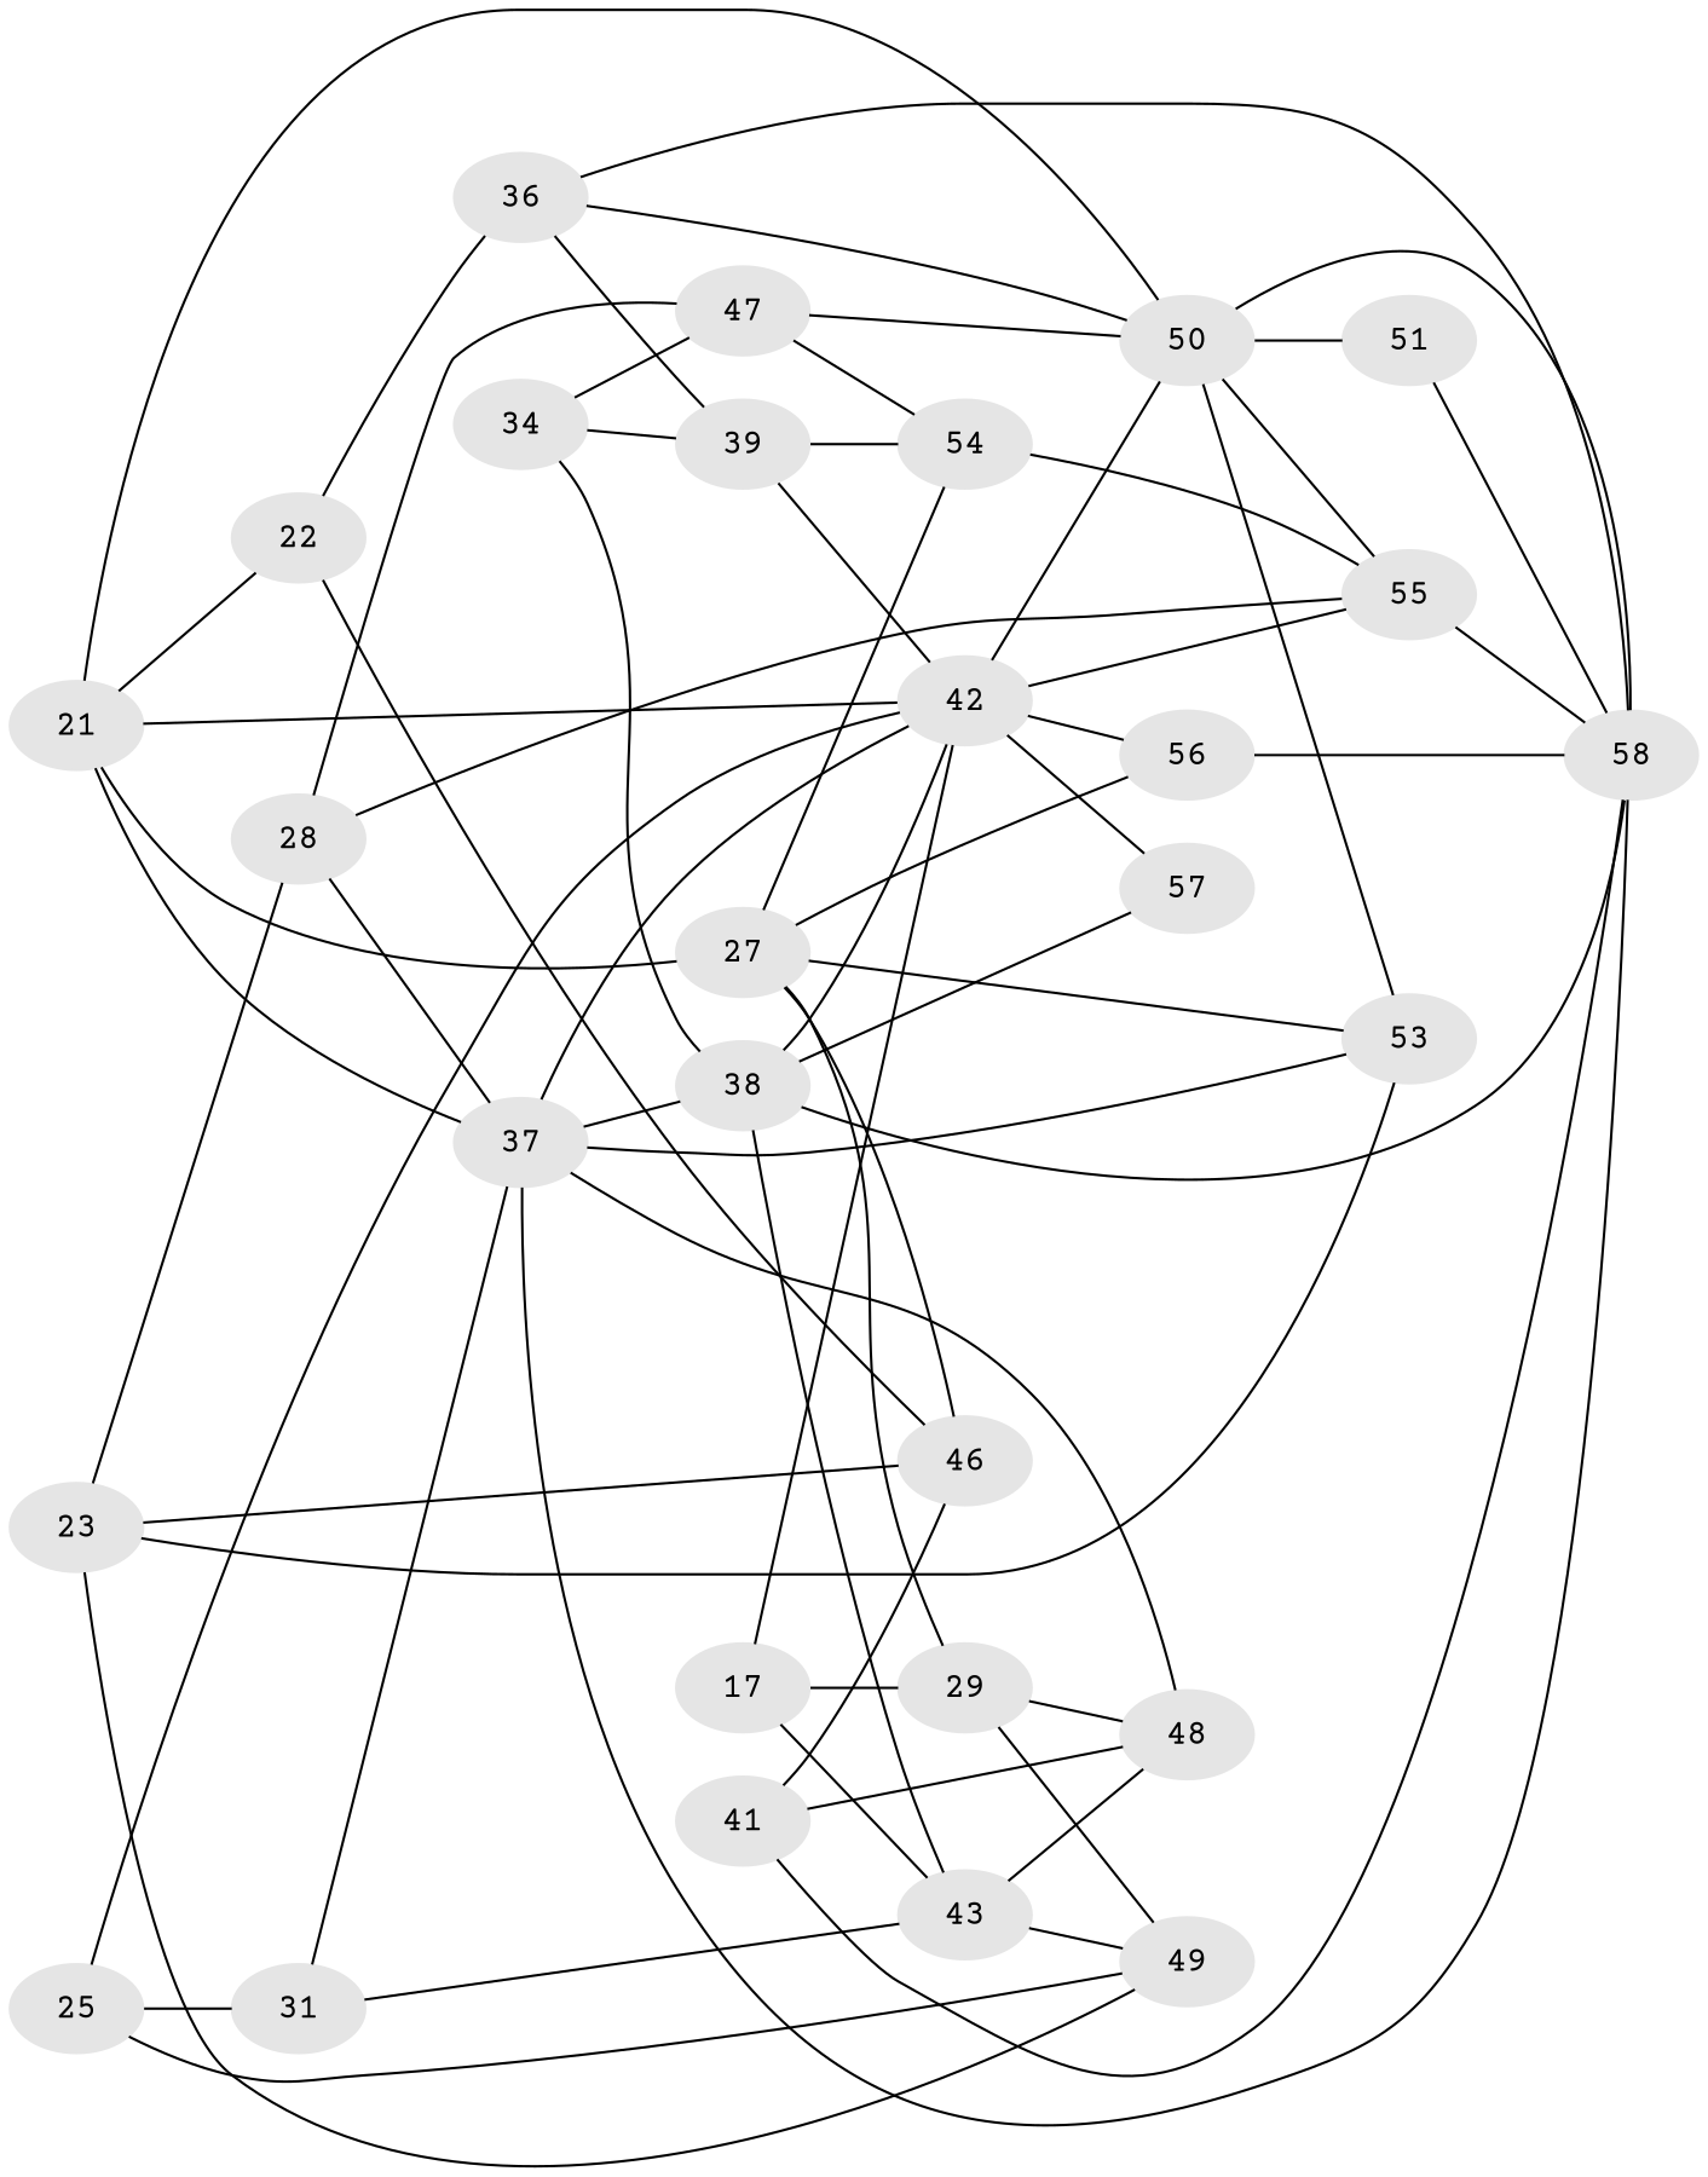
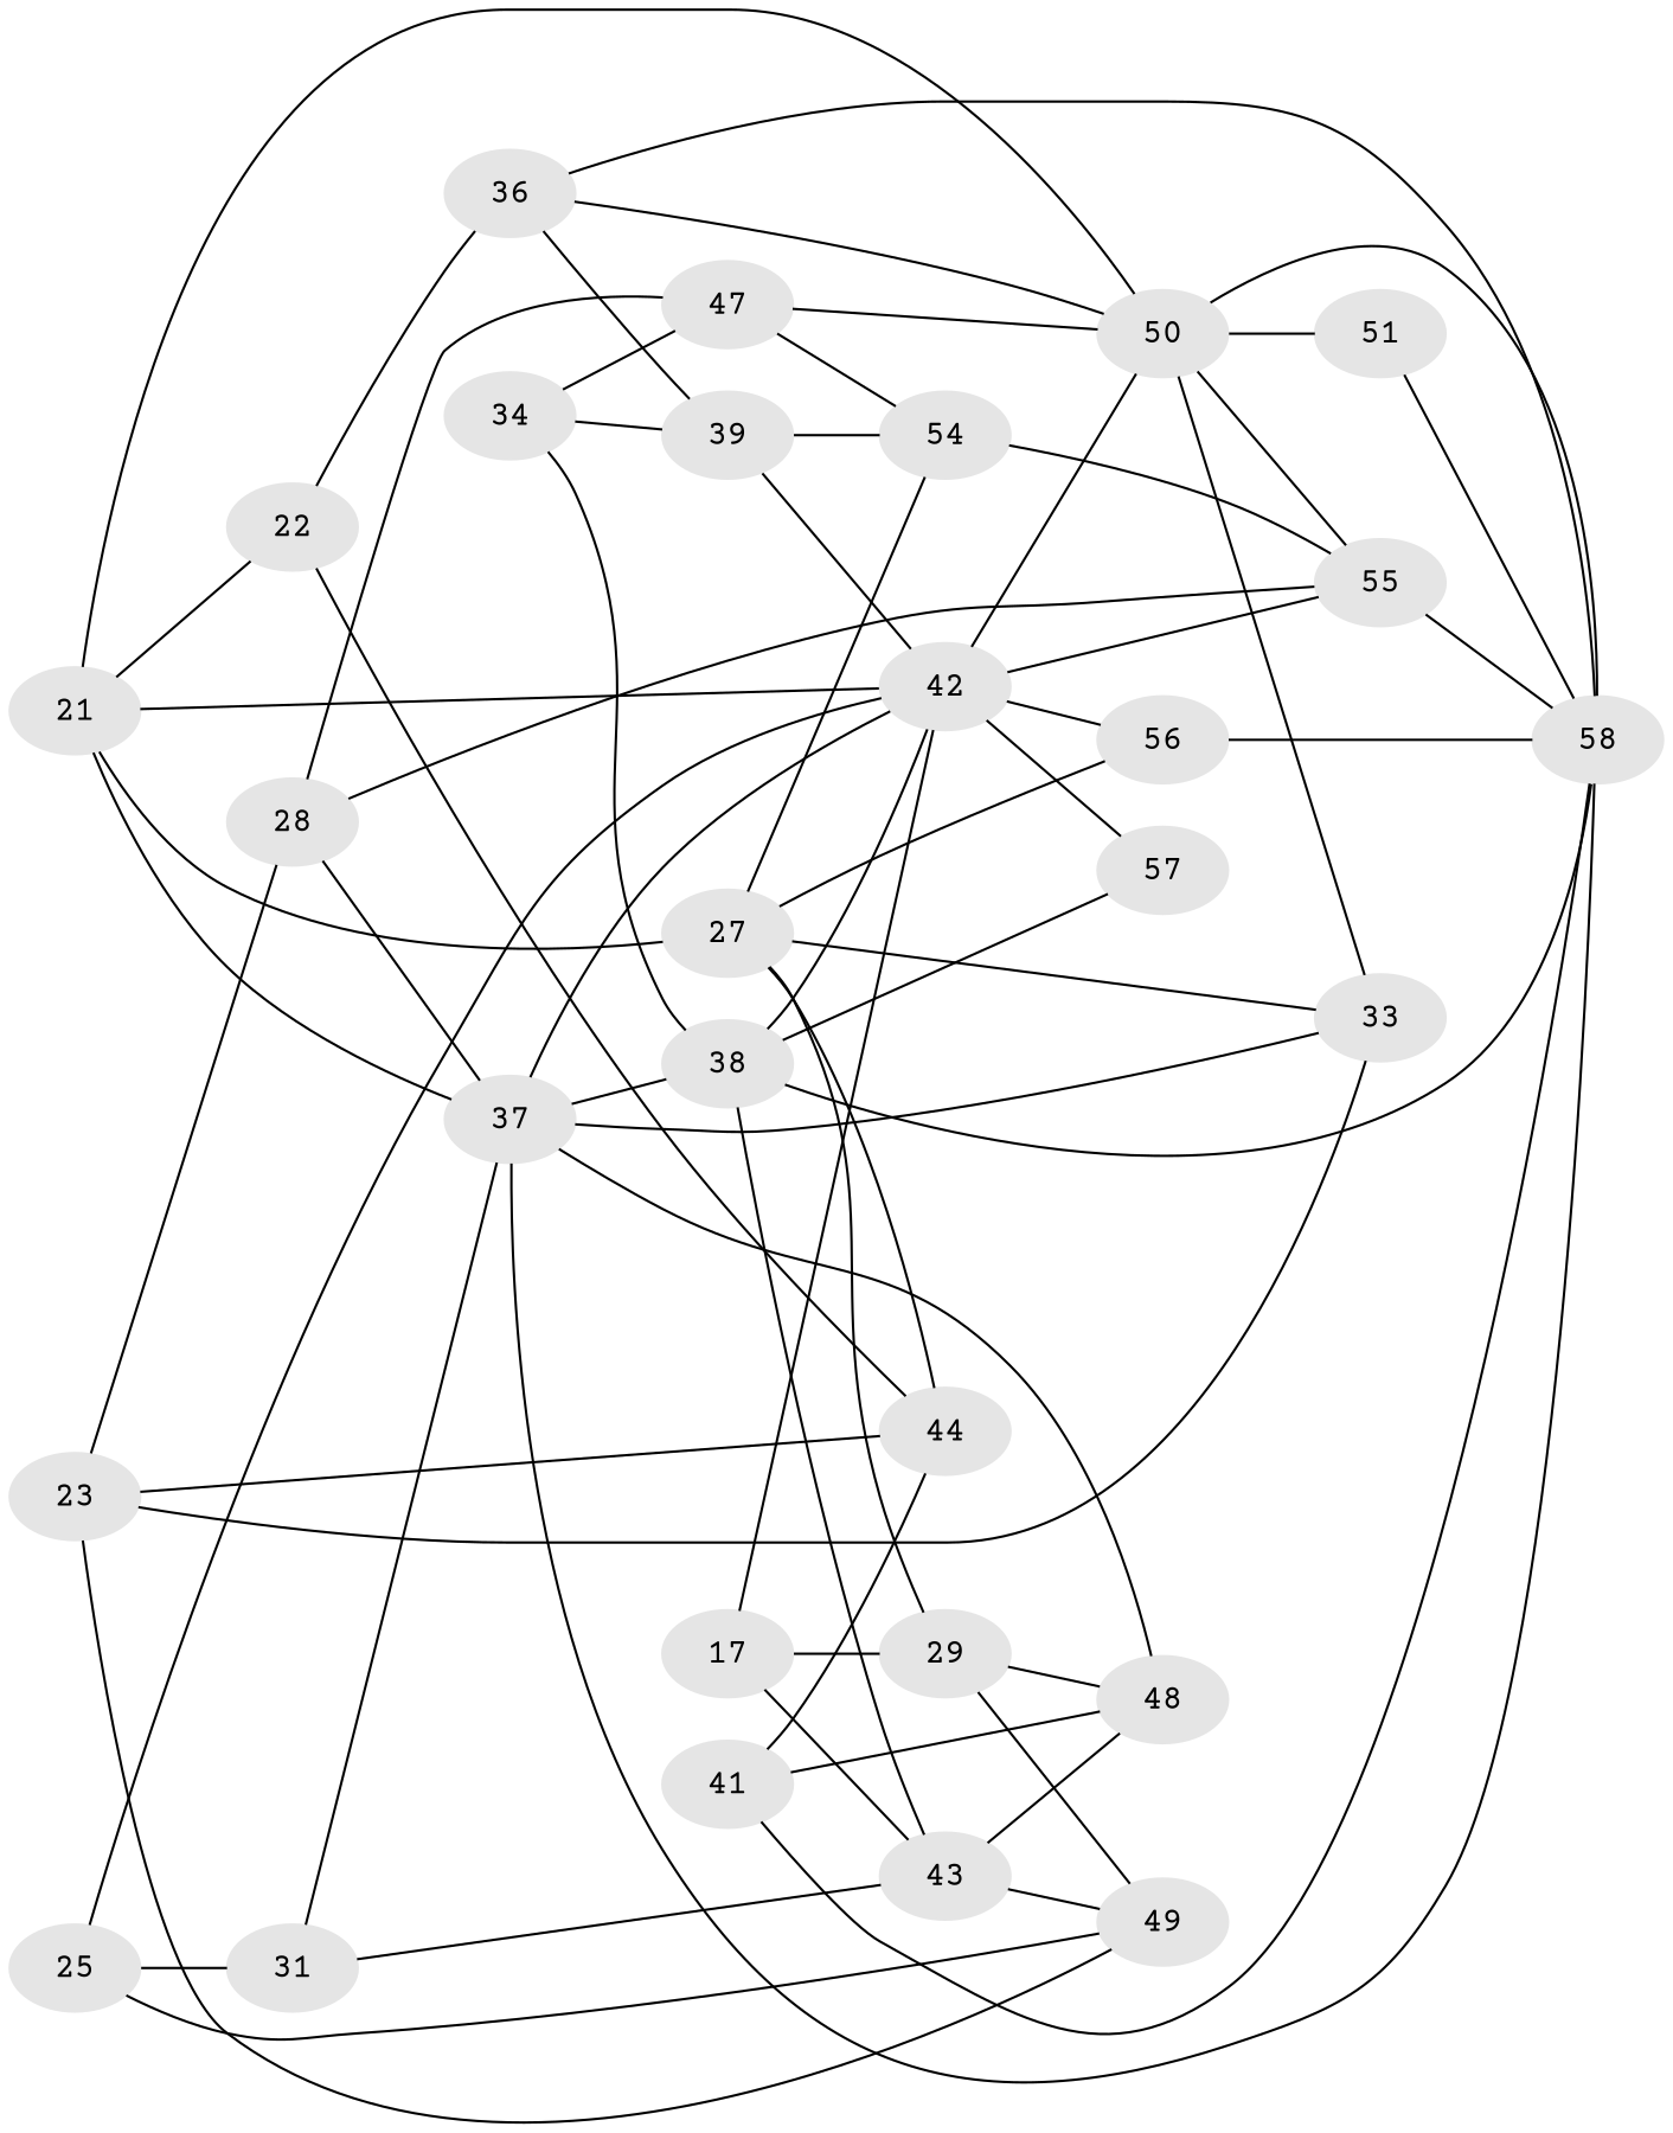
  graph {
    fontname="Courier Prime"
    rankdir=LR
    node [color=gray90 fontname="Courier Prime" style=filled]
    edge [fontname="Courier Prime"]
    17 [super="+6"]
    29
    42 [super="+1+19+33"]
    43 [super="+12"]
    49
    48
    57
    50 [super="+45"]
    56
    55 [super="+30+52"]
    21
    22
    27 [super="+16"]
    37 [super="+32"]
    36
-   46
-   53
+   46 [label=44]
+   53 [label=33]
    54
    58 [super="+11+44+40"]
    38 [super="+14+24"]
    51 [super="+26"]
    39
    23
    28
    47
    25 [super="+18"]
    31
    34
    41
    17 -- 29
    17 -- 42 [weight=2]
    17 -- 43
    29 -- 49
    29 -- 48
    42 -- 57 [weight=2]
    42 -- 50 [weight=2]
    42 -- 56 [weight=2]
    42 -- 55 [weight=2]
    43 -- 49
    43 -- 48
    50 -- 55 [weight=2]
    50 -- 53
    50 -- 58
    50 -- 51 [weight=5]
    56 -- 58
    55 -- 58 [weight=2]
    21 -- 42
    21 -- 50
    21 -- 22
    21 -- 27
    21 -- 37
    22 -- 36
    22 -- 46
    27 -- 29
    27 -- 56
    27 -- 46
    27 -- 53
    27 -- 54
    37 -- 42
    37 -- 48
    37 -- 53
    37 -- 58
    37 -- 38
    36 -- 50
    36 -- 58
    36 -- 39
    54 -- 55
    38 -- 42 [weight=2]
    38 -- 43
    38 -- 57 [weight=2]
    38 -- 58 [weight=3]
    51 -- 58
    39 -- 42
    39 -- 54
    23 -- 49
    23 -- 46
    23 -- 53
    23 -- 28
    28 -- 55
    28 -- 37
    28 -- 47
    47 -- 50
    47 -- 54
    25 -- 42
    25 -- 49
    25 -- 31
    31 -- 43 [weight=2]
    31 -- 37
    34 -- 38
    34 -- 39
    34 -- 47
    41 -- 48
    41 -- 46
    41 -- 58
  }
